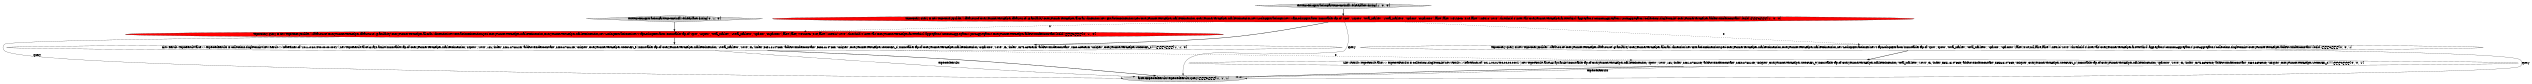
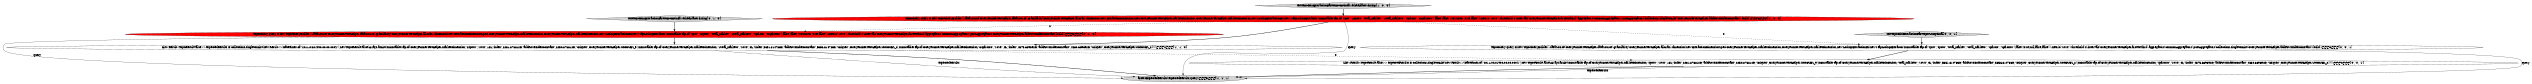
  digraph {
    node [fillcolor=lightgray shape=ellipse style=filled]
    edge [style=bold]
    n1 [label="assertExpectedResults(expectedResults,query)@@@5@@@['1', '1', '1']"]
    n2 [fillcolor=red label="TopNQuery query = new TopNQueryBuilder().dataSource(QueryRunnerTestHelper.dataSource).granularity(QueryRunnerTestHelper.allGran).dimension(new ExtractionDimensionSpec(QueryRunnerTestHelper.marketDimension,QueryRunnerTestHelper.marketDimension,new LookupExtractionFn(new MapLookupExtractor(ImmutableMap.of(\"spot\",\"2spot0\",\"total_market\",\"1total_market0\",\"upfront\",\"3upfront0\"),false),false,\"MISSING\",true,false))).metric(\"rows\").threshold(4).intervals(QueryRunnerTestHelper.firstToThird).aggregators(commonAggregators).postAggregators(QueryRunnerTestHelper.addRowsIndexConstant).build()@@@3@@@['0', '1', '0']"]
    n3 [fillcolor=white label="List<Result<TopNResultValue>> expectedResults = Collections.singletonList(new Result<>(DateTimes.of(\"2011-04-01T00:00:00.000Z\"),new TopNResultValue(Arrays.asList(ImmutableMap.of(QueryRunnerTestHelper.marketDimension,\"2spot0\",\"rows\",18L,\"index\",2231.876812D,\"addRowsIndexConstant\",2250.876812D,\"uniques\",QueryRunnerTestHelper.UNIQUES_9),ImmutableMap.of(QueryRunnerTestHelper.marketDimension,\"1total_market0\",\"rows\",4L,\"index\",5351.814783D,\"addRowsIndexConstant\",5356.814783D,\"uniques\",QueryRunnerTestHelper.UNIQUES_2),ImmutableMap.of(QueryRunnerTestHelper.marketDimension,\"3upfront0\",\"rows\",4L,\"index\",4875.669692D,\"addRowsIndexConstant\",4880.669692D,\"uniques\",QueryRunnerTestHelper.UNIQUES_2)))))@@@4@@@['1', '1', '0']"]
    n4 [label="testTopNDimExtractionFastTopNOptimalWithReplaceMissing['1', '0', '0']" shape=diamond]
    n5 [fillcolor=red label="TopNQuery query = new TopNQueryBuilder().dataSource(QueryRunnerTestHelper.dataSource).granularity(QueryRunnerTestHelper.allGran).dimension(new ExtractionDimensionSpec(QueryRunnerTestHelper.marketDimension,QueryRunnerTestHelper.marketDimension,new LookupExtractionFn(new MapLookupExtractor(ImmutableMap.of(\"spot\",\"2spot0\",\"total_market\",\"1total_market0\",\"upfront\",\"3upfront0\"),false),false,\"MISSING\",true,false))).metric(\"rows\").threshold(4).intervals(QueryRunnerTestHelper.firstToThird).aggregators(commonAggregators).postAggregators(Collections.singletonList(QueryRunnerTestHelper.addRowsIndexConstant)).build()@@@3@@@['1', '0', '0']"]
    n6 [fillcolor=white label="List<Result<TopNResultValue>> expectedResults = Collections.singletonList(new Result<>(DateTimes.of(\"2011-04-01T00:00:00.000Z\"),new TopNResultValue(Arrays.asList(ImmutableMap.of(QueryRunnerTestHelper.marketDimension,\"spot0\",\"rows\",18L,\"index\",2231.876812D,\"addRowsIndexConstant\",2250.876812D,\"uniques\",QueryRunnerTestHelper.UNIQUES_9),ImmutableMap.of(QueryRunnerTestHelper.marketDimension,\"total_market0\",\"rows\",4L,\"index\",5351.814783D,\"addRowsIndexConstant\",5356.814783D,\"uniques\",QueryRunnerTestHelper.UNIQUES_2),ImmutableMap.of(QueryRunnerTestHelper.marketDimension,\"upfront0\",\"rows\",4L,\"index\",4875.669692D,\"addRowsIndexConstant\",4880.669692D,\"uniques\",QueryRunnerTestHelper.UNIQUES_2)))))@@@4@@@['0', '0', '1']"]
    n7 [fillcolor=white label="TopNQuery query = new TopNQueryBuilder().dataSource(QueryRunnerTestHelper.dataSource).granularity(QueryRunnerTestHelper.allGran).dimension(new ExtractionDimensionSpec(QueryRunnerTestHelper.marketDimension,QueryRunnerTestHelper.marketDimension,new LookupExtractionFn(new MapLookupExtractor(ImmutableMap.of(\"spot\",\"spot0\",\"total_market\",\"total_market0\",\"upfront\",\"upfront0\"),false),true,null,false,false))).metric(\"rows\").threshold(4).intervals(QueryRunnerTestHelper.firstToThird).aggregators(commonAggregators).postAggregators(Collections.singletonList(QueryRunnerTestHelper.addRowsIndexConstant)).build()@@@3@@@['0', '0', '1']"]
    n8 [label="testTopNDimExtractionFastTopNOptimalWithReplaceMissing['0', '1', '0']" shape=diamond]
+   n9 [label="testTopNDimExtractionFastTopNUnOptimal['0', '0', '1']" shape=diamond]
    n2 -> n1 [label=query style=solid]
    n2 -> n3
    n3 -> n1 [label=expectedResults style=solid]
    n3 -> n1
    n3 -> n6 [label=0 style=dashed]
    n4 -> n5
    n5 -> n1 [label=query style=solid]
    n5 -> n2 [label=0 style=dashed]
    n5 -> n3
    n5 -> n7 [label=0 style=dashed]
    n6 -> n1
    n6 -> n1 [label=expectedResults style=solid]
    n7 -> n1 [label=query style=solid]
    n7 -> n6
    n8 -> n2
+   n9 -> n7
  }
